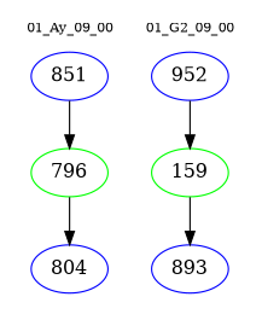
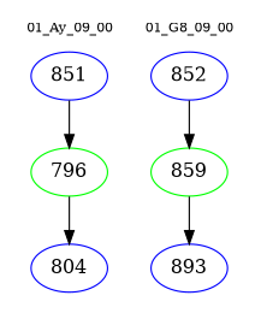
  digraph {
    node [color=blue]
    edge [color=black]
    n1 [label=851]
    n2 [color=green label=796]
    n3 [label=804]
-   n4 [label=952]
-   n5 [color=green label=159]
+   n4 [label=852]
+   n5 [color=green label=859]
    n6 [label=893]
    subgraph cluster_1 {
      color=white
      fontsize=10
      label="01_Ay_09_00"
      n1
      n2
      n3
    }
    subgraph cluster_2 {
      color=white
      fontsize=10
-     label="01_G2_09_00"
+     label="01_G8_09_00"
      n4
      n5
      n6
    }
    n1 -> n2
    n2 -> n3
    n4 -> n5
    n5 -> n6
  }
